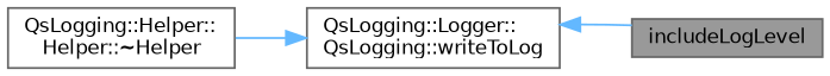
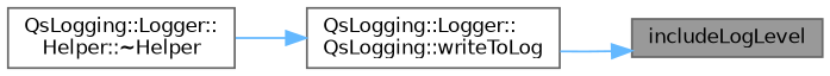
  digraph {
    rankdir=RL
    node [color=grey40 fillcolor=white fontname=Helvetica fontsize=10 shape=box style=filled]
    edge [color=steelblue1 dir=back fontname=Helvetica fontsize=10 labelfontname=Helvetica labelfontsize=10 style=solid]
    n1 [color=gray40 fillcolor=grey60 fontcolor=black height=0.2 label=includeLogLevel width=0.4]
    n2 [height=0.2 label="QsLogging::Logger::\lQsLogging::writeToLog" width=0.4]
-   n3 [height=0.2 label="QsLogging::Helper::\lHelper::~Helper" width=0.4]
-   n2 -> n1
+   n3 [height=0.2 label="QsLogging::Logger::\lHelper::~Helper" width=0.4]
+   n1 -> n2
    n2 -> n3
  }
